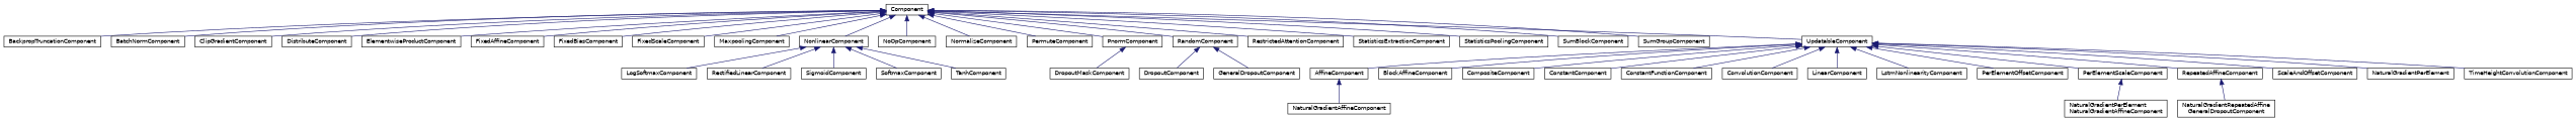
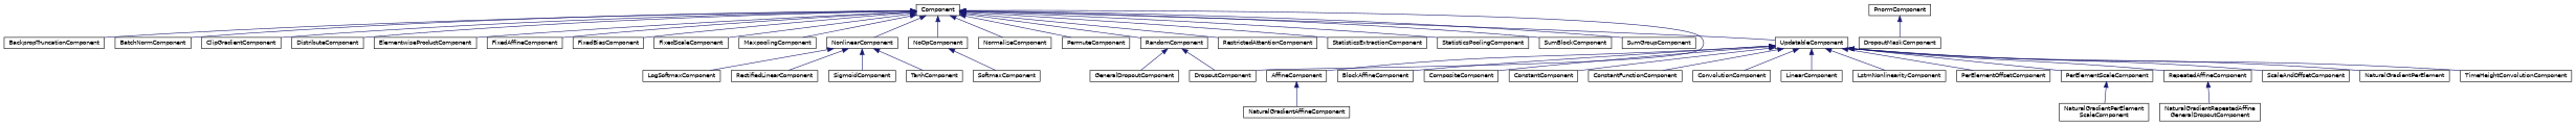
  digraph {
    rankdir=TB
    node [color=black fillcolor=white fontname=Helvetica fontsize=10 shape=record style=filled]
    edge [color=midnightblue dir=back fontname=Helvetica fontsize=10 labelfontname=Helvetica labelfontsize=10 style=solid]
    n1 [height=0.2 label=Component width=0.4]
    n2 [height=0.2 label=BackpropTruncationComponent width=0.4]
    n3 [height=0.2 label=BatchNormComponent width=0.4]
    n4 [height=0.2 label=ClipGradientComponent width=0.4]
    n5 [height=0.2 label=DistributeComponent width=0.4]
    n6 [height=0.2 label=ElementwiseProductComponent width=0.4]
    n7 [height=0.2 label=FixedAffineComponent width=0.4]
    n8 [height=0.2 label=FixedBiasComponent width=0.4]
    n9 [height=0.2 label=FixedScaleComponent width=0.4]
    n10 [height=0.2 label=MaxpoolingComponent width=0.4]
    n11 [height=0.2 label=NonlinearComponent width=0.4]
    n12 [height=0.2 label=NoOpComponent width=0.4]
    n13 [height=0.2 label=NormalizeComponent width=0.4]
    n14 [height=0.2 label=PermuteComponent width=0.4]
    n15 [height=0.2 label=PnormComponent width=0.4]
    n16 [height=0.2 label=RandomComponent width=0.4]
    n17 [height=0.2 label=RestrictedAttentionComponent width=0.4]
    n18 [height=0.2 label=StatisticsExtractionComponent width=0.4]
    n19 [height=0.2 label=StatisticsPoolingComponent width=0.4]
    n20 [height=0.2 label=SumBlockComponent width=0.4]
    n21 [height=0.2 label=SumGroupComponent width=0.4]
    n22 [height=0.2 label=UpdatableComponent width=0.4]
    n23 [height=0.2 label=LogSoftmaxComponent width=0.4]
    n24 [height=0.2 label=RectifiedLinearComponent width=0.4]
    n25 [height=0.2 label=SigmoidComponent width=0.4]
    n26 [height=0.2 label=SoftmaxComponent width=0.4]
    n27 [height=0.2 label=TanhComponent width=0.4]
    n28 [height=0.2 label=DropoutMaskComponent width=0.4]
    n29 [height=0.2 label=DropoutComponent width=0.4]
    n30 [height=0.2 label=GeneralDropoutComponent width=0.4]
    n31 [height=0.2 label=AffineComponent width=0.4]
    n32 [height=0.2 label=BlockAffineComponent width=0.4]
    n33 [height=0.2 label=CompositeComponent width=0.4]
    n34 [height=0.2 label=ConstantComponent width=0.4]
    n35 [height=0.2 label=ConstantFunctionComponent width=0.4]
    n36 [height=0.2 label=ConvolutionComponent width=0.4]
    n37 [height=0.2 label=LinearComponent width=0.4]
    n38 [height=0.2 label=LstmNonlinearityComponent width=0.4]
    n39 [height=0.2 label=PerElementOffsetComponent width=0.4]
    n40 [height=0.2 label=PerElementScaleComponent width=0.4]
    n41 [height=0.2 label=RepeatedAffineComponent width=0.4]
    n42 [height=0.2 label=ScaleAndOffsetComponent width=0.4]
    n43 [height=0.2 label=NaturalGradientPerElement width=0.4]
    n44 [height=0.2 label=TimeHeightConvolutionComponent width=0.4]
    n45 [height=0.2 label=NaturalGradientAffineComponent width=0.4]
-   n46 [height=0.2 label="NaturalGradientPerElement\lNaturalGradientAffineComponent" width=0.4]
+   n46 [height=0.2 label="NaturalGradientPerElement\lScaleComponent" width=0.4]
    n47 [height=0.2 label="NaturalGradientRepeatedAffine\lGeneralDropoutComponent" width=0.4]
    n1 -> n2
    n1 -> n3
    n1 -> n4
    n1 -> n5
    n1 -> n6
    n1 -> n7
    n1 -> n8
    n1 -> n9
    n1 -> n10
    n1 -> n11
    n1 -> n12
    n1 -> n13
    n1 -> n14
-   n1 -> n15
+   n1 -> n29
    n1 -> n16
    n1 -> n17
    n1 -> n18
    n1 -> n19
    n1 -> n20
    n1 -> n21
    n1 -> n22
    n11 -> n23
    n11 -> n24
    n11 -> n25
-   n11 -> n26
+   n12 -> n26
    n11 -> n27
    n15 -> n28
    n16 -> n29
    n16 -> n30
    n22 -> n31
    n22 -> n32
    n22 -> n33
    n22 -> n34
    n22 -> n35
    n22 -> n36
    n22 -> n37
    n22 -> n38
    n22 -> n39
    n22 -> n40
    n22 -> n41
    n22 -> n42
    n22 -> n43
    n22 -> n44
    n31 -> n45
    n40 -> n46
    n41 -> n47
  }
